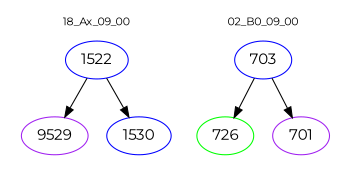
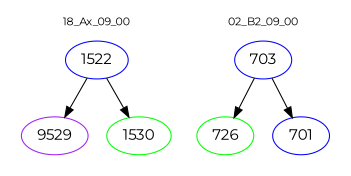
  digraph {
    fontname=Montserrat
    node [color=blue fontname=Montserrat]
    edge [color=black fontname=Montserrat]
    n1 [label=1522]
    n2 [color=purple label=9529]
-   n3 [label=1530]
+   n3 [color=green label=1530]
    n4 [label=703]
    n5 [color=green label=726]
-   n6 [color=purple label=701]
+   n6 [label=701]
    subgraph cluster_1 {
      color=white
      fontsize=10
      label="18_Ax_09_00"
      n1
      n2
      n3
    }
    subgraph cluster_2 {
      color=white
      fontsize=10
-     label="02_B0_09_00"
+     label="02_B2_09_00"
      n4
      n5
      n6
    }
    n1 -> n2
    n1 -> n3
    n4 -> n5
    n4 -> n6
  }
